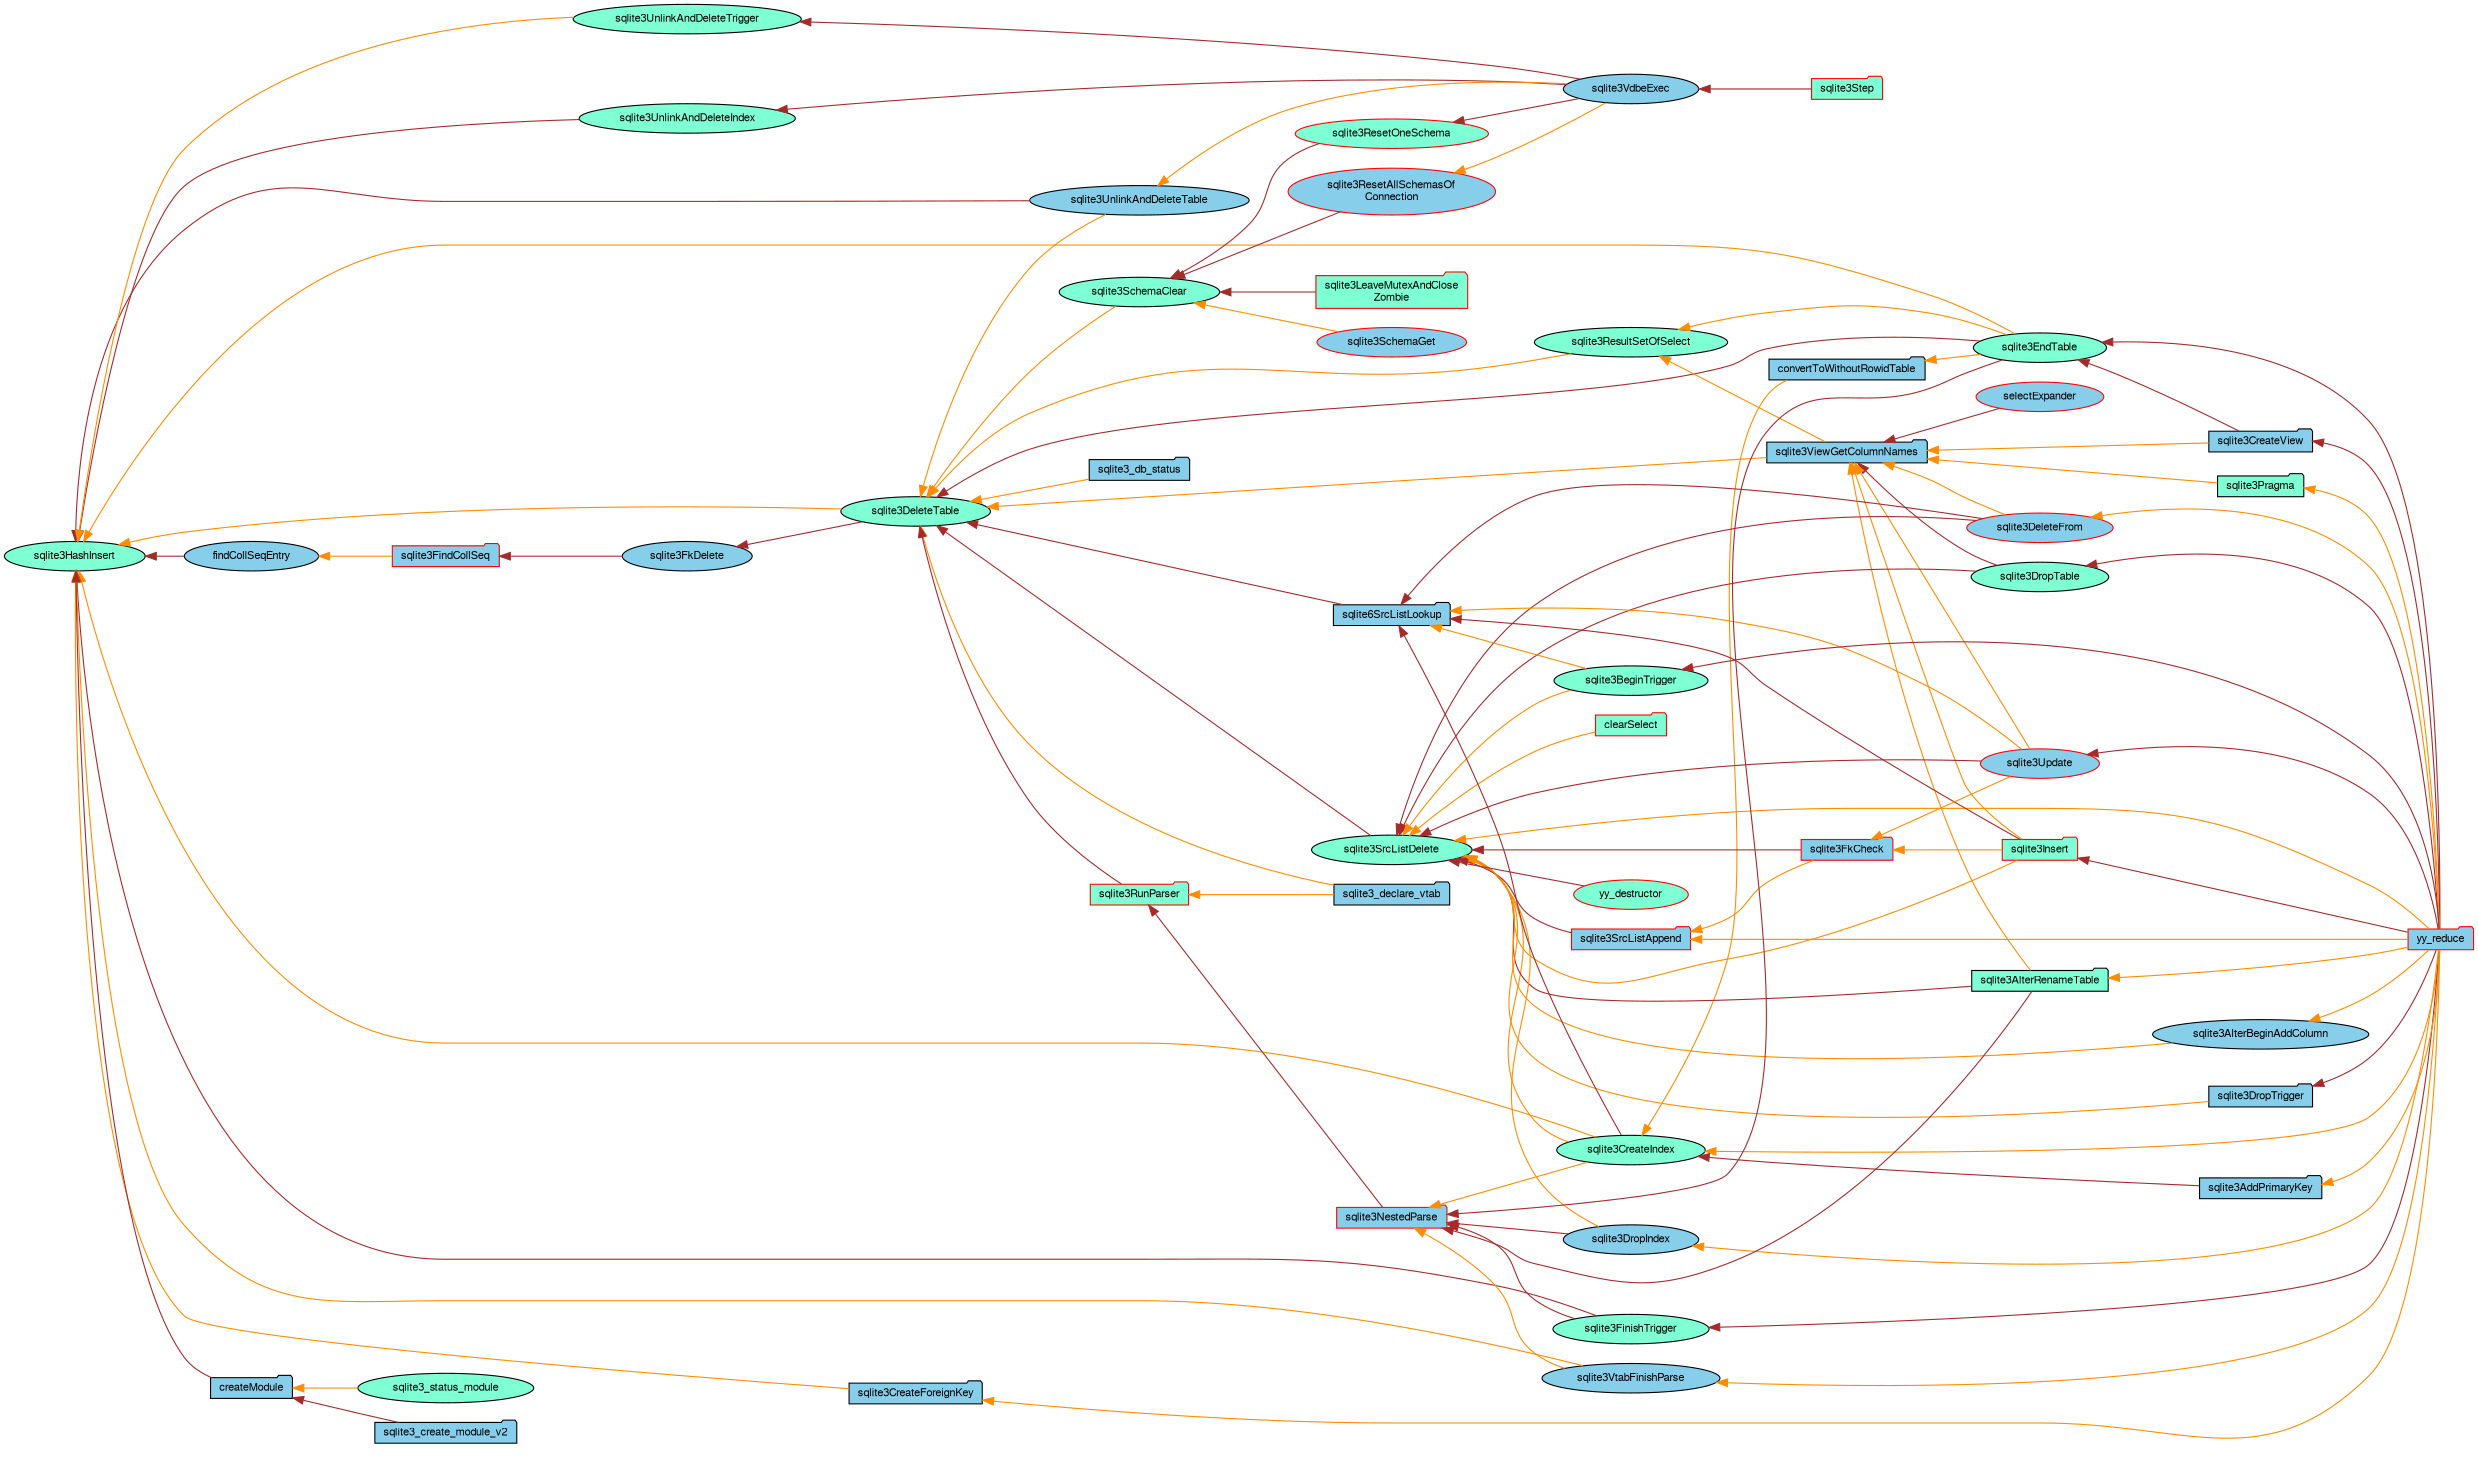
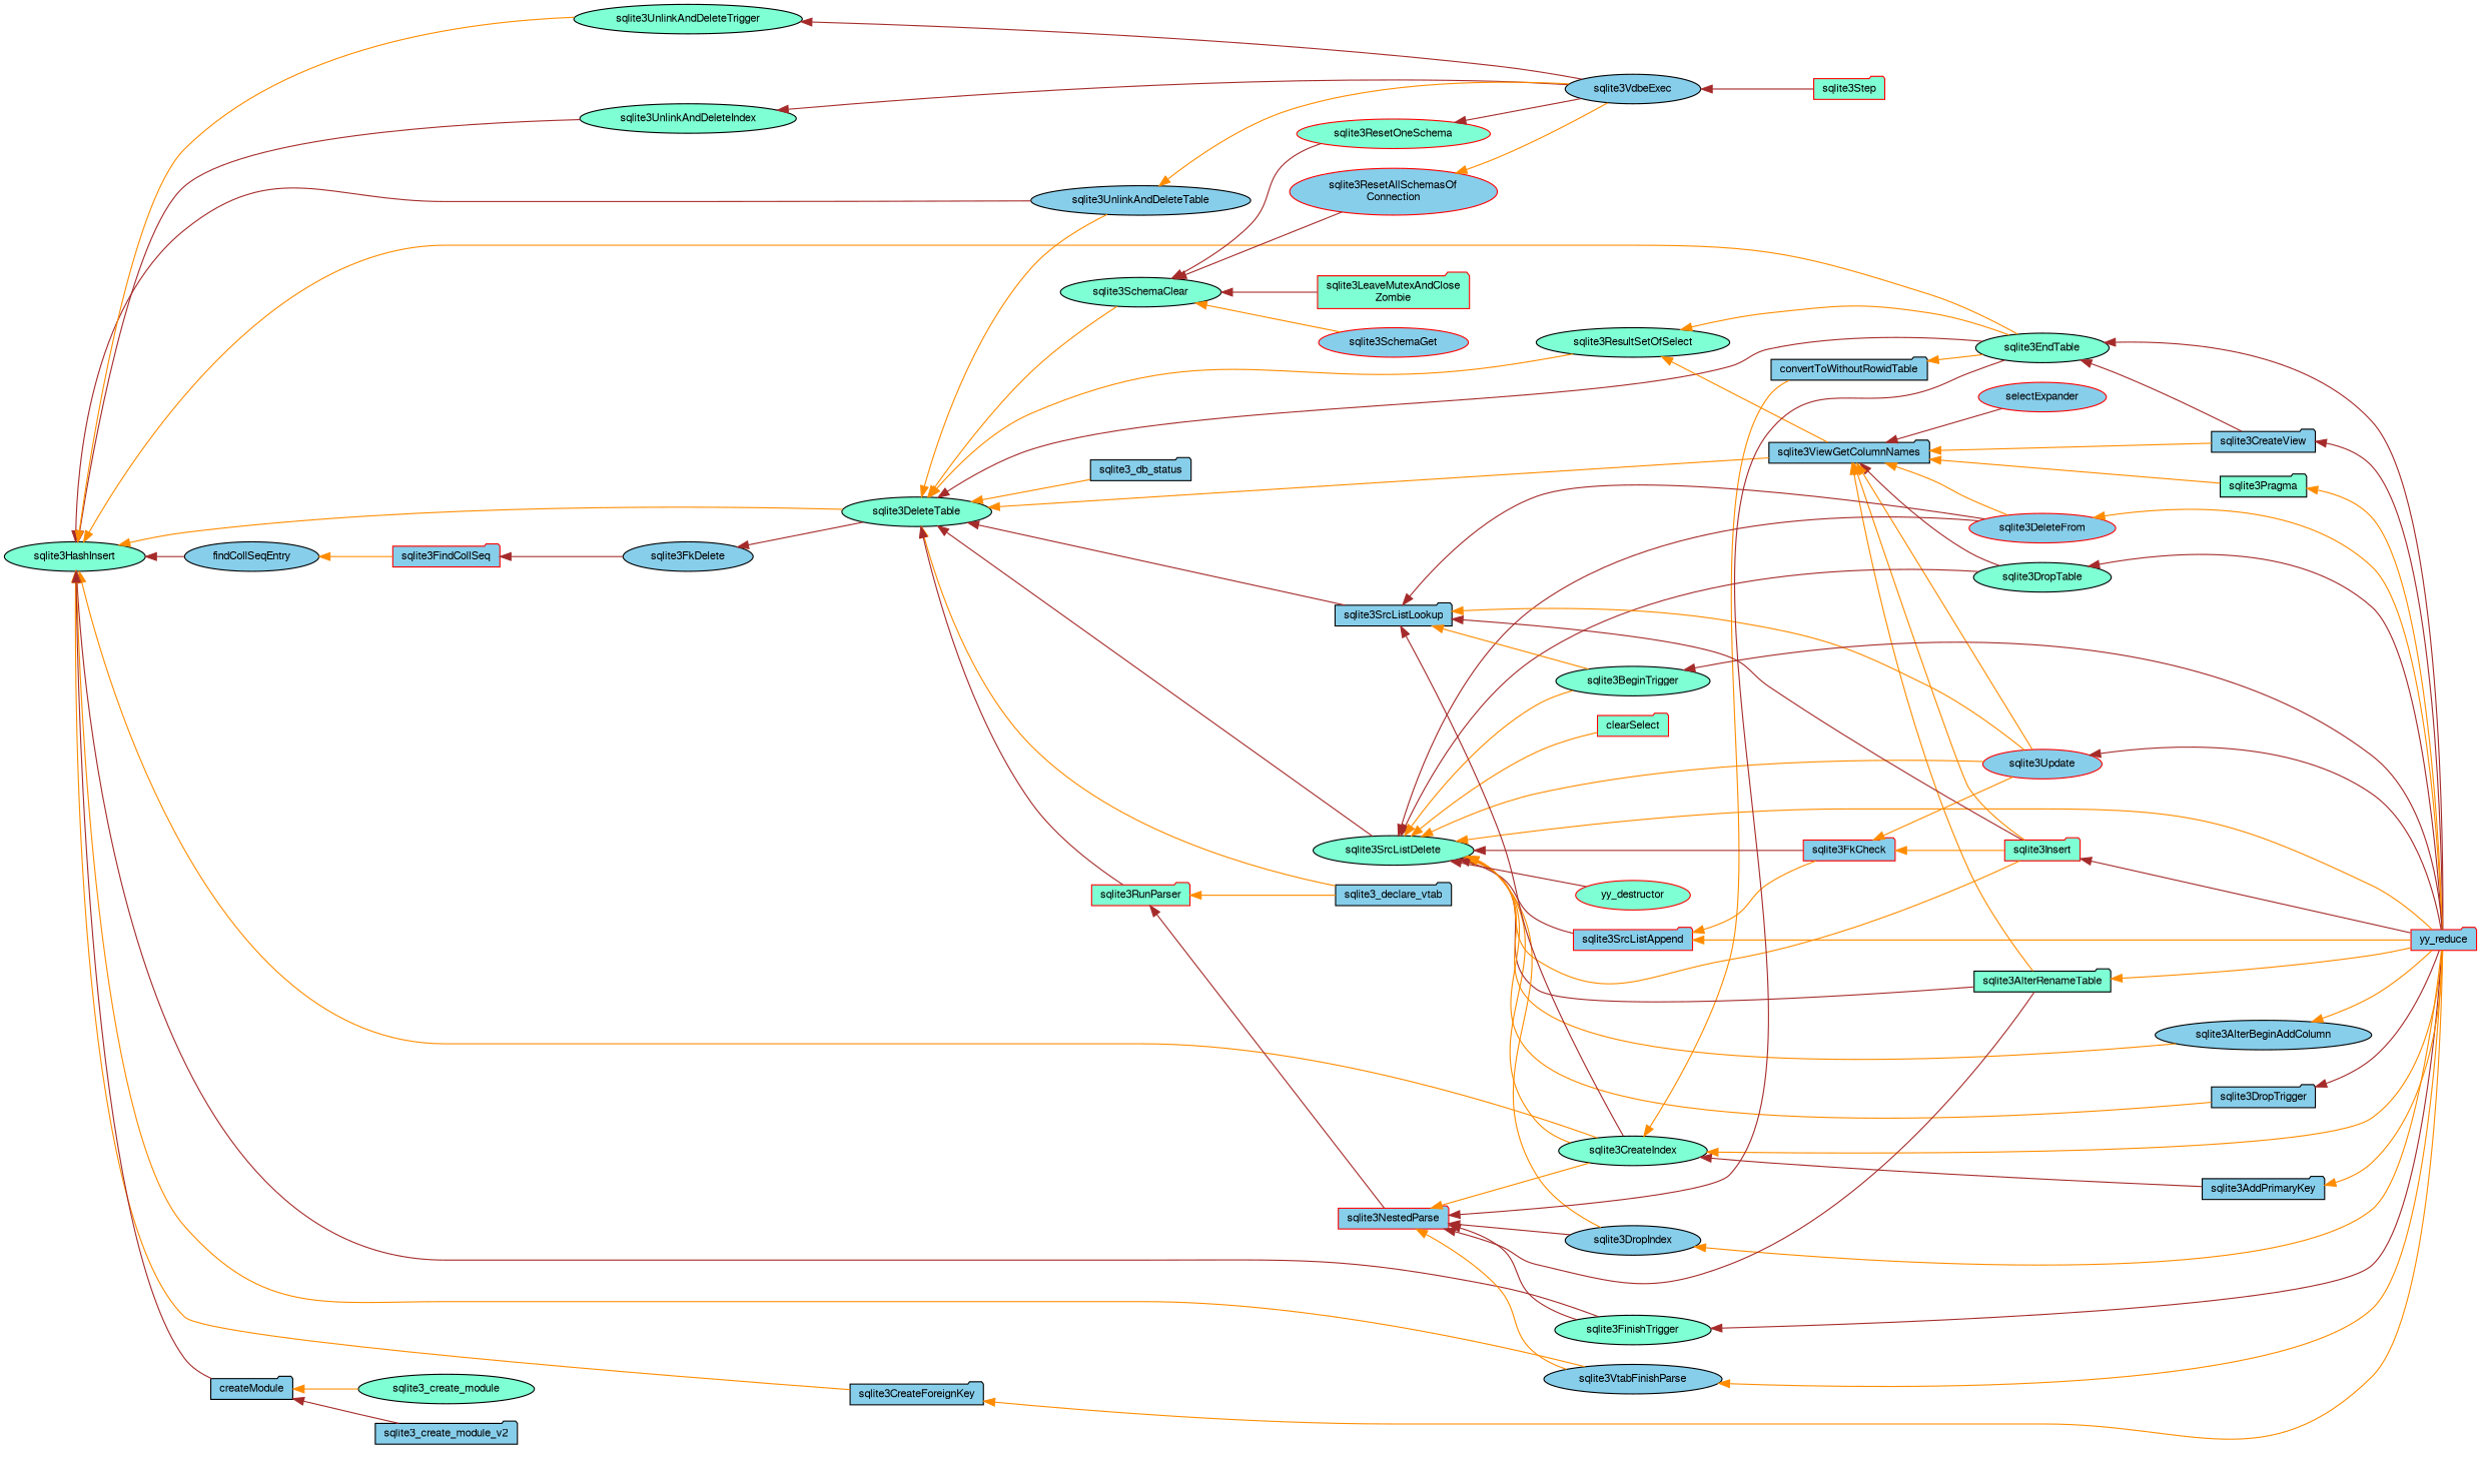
  digraph {
    rankdir=LR
    node [color=black fillcolor=skyblue fontname=FreeSans fontsize=10 shape=ellipse style=filled]
    edge [color=darkorange dir=back fontname=FreeSans fontsize=10 labelfontname=FreeSans labelfontsize=10 style=solid]
    n1 [fillcolor=aquamarine fontcolor=black height=0.2 label=sqlite3HashInsert width=0.4]
    n2 [fillcolor=aquamarine height=0.2 label=sqlite3UnlinkAndDeleteIndex width=0.4]
    n3 [fillcolor=aquamarine height=0.2 label=sqlite3DeleteTable width=0.4]
    n4 [height=0.2 label=sqlite3UnlinkAndDeleteTable width=0.4]
    n5 [fillcolor=aquamarine height=0.2 label=sqlite3EndTable width=0.4]
    n6 [fillcolor=aquamarine height=0.2 label=sqlite3CreateIndex width=0.4]
    n7 [fillcolor=aquamarine height=0.2 label=sqlite3FinishTrigger width=0.4]
    n8 [height=0.2 label=sqlite3VtabFinishParse width=0.4]
    n9 [height=0.2 label=sqlite3CreateForeignKey shape=folder width=0.4]
    n10 [height=0.2 label=findCollSeqEntry width=0.4]
    n11 [fillcolor=aquamarine height=0.2 label=sqlite3UnlinkAndDeleteTrigger width=0.4]
    n12 [height=0.2 label=createModule shape=folder width=0.4]
    n13 [height=0.2 label=sqlite3VdbeExec width=0.4]
    n14 [height=0.2 label=sqlite3_db_status shape=folder width=0.4]
    n15 [height=0.2 label=sqlite3ViewGetColumnNames shape=folder width=0.4]
    n16 [fillcolor=aquamarine height=0.2 label=sqlite3SrcListDelete width=0.4]
    n17 [fillcolor=aquamarine height=0.2 label=sqlite3SchemaClear width=0.4]
-   n18 [height=0.2 label=sqlite6SrcListLookup shape=folder width=0.4]
+   n18 [height=0.2 label=sqlite3SrcListLookup shape=folder width=0.4]
    n19 [fillcolor=aquamarine height=0.2 label=sqlite3ResultSetOfSelect width=0.4]
    n20 [height=0.2 label=sqlite3_declare_vtab shape=folder width=0.4]
    n21 [color=red fillcolor=aquamarine height=0.2 label=sqlite3RunParser shape=folder width=0.4]
    n22 [height=0.2 label=sqlite3CreateView shape=folder width=0.4]
    n23 [color=red height=0.2 label=yy_reduce shape=folder width=0.4]
    n24 [height=0.2 label=sqlite3AddPrimaryKey shape=folder width=0.4]
    n25 [height=0.2 label=convertToWithoutRowidTable shape=folder width=0.4]
    n26 [color=red height=0.2 label=sqlite3FindCollSeq shape=folder width=0.4]
    n27 [height=0.2 label=sqlite3FkDelete width=0.4]
-   n28 [fillcolor=aquamarine height=0.2 label=sqlite3_status_module width=0.4]
+   n28 [fillcolor=aquamarine height=0.2 label=sqlite3_create_module width=0.4]
    n29 [height=0.2 label=sqlite3_create_module_v2 shape=folder width=0.4]
    n30 [color=red fillcolor=aquamarine height=0.2 label=sqlite3Step shape=folder width=0.4]
    n31 [fillcolor=aquamarine height=0.2 label=sqlite3AlterRenameTable shape=folder width=0.4]
    n32 [fillcolor=aquamarine height=0.2 label=sqlite3DropTable width=0.4]
    n33 [color=red height=0.2 label=sqlite3DeleteFrom width=0.4]
    n34 [color=red fillcolor=aquamarine height=0.2 label=sqlite3Insert shape=folder width=0.4]
    n35 [fillcolor=aquamarine height=0.2 label=sqlite3Pragma shape=folder width=0.4]
    n36 [color=red height=0.2 label=selectExpander width=0.4]
    n37 [color=red height=0.2 label=sqlite3Update width=0.4]
    n38 [height=0.2 label=sqlite3AlterBeginAddColumn width=0.4]
    n39 [height=0.2 label=sqlite3DropIndex width=0.4]
    n40 [color=red height=0.2 label=sqlite3SrcListAppend shape=folder width=0.4]
    n41 [color=red height=0.2 label=sqlite3FkCheck shape=folder width=0.4]
    n42 [color=red fillcolor=aquamarine height=0.2 label=clearSelect shape=folder width=0.4]
    n43 [fillcolor=aquamarine height=0.2 label=sqlite3BeginTrigger width=0.4]
    n44 [height=0.2 label=sqlite3DropTrigger shape=folder width=0.4]
    n45 [color=red fillcolor=aquamarine height=0.2 label=yy_destructor width=0.4]
    n46 [color=red fillcolor=aquamarine height=0.2 label=sqlite3ResetOneSchema width=0.4]
    n47 [color=red height=0.2 label="sqlite3ResetAllSchemasOf\lConnection" width=0.4]
    n48 [color=red height=0.2 label=sqlite3SchemaGet width=0.4]
    n49 [color=red fillcolor=aquamarine height=0.2 label="sqlite3LeaveMutexAndClose\lZombie" shape=folder width=0.4]
    n50 [color=red height=0.2 label=sqlite3NestedParse shape=folder width=0.4]
    n1 -> n2 [color=brown]
    n1 -> n3
    n1 -> n4 [color=brown]
    n1 -> n5
    n1 -> n6
    n1 -> n7 [color=brown]
    n1 -> n8
    n1 -> n9
    n1 -> n10 [color=brown]
    n1 -> n11
    n1 -> n12 [color=brown]
    n2 -> n13 [color=brown]
    n3 -> n4
    n3 -> n5 [color=brown]
    n3 -> n14
    n3 -> n15
    n3 -> n16 [color=brown]
    n3 -> n17
    n3 -> n18 [color=brown]
    n3 -> n19
    n3 -> n20
    n3 -> n21 [color=brown]
    n4 -> n13
    n5 -> n22 [color=brown]
    n5 -> n23 [color=brown]
    n6 -> n23
    n6 -> n24 [color=brown]
    n6 -> n25
    n7 -> n23 [color=brown]
    n8 -> n23
    n9 -> n23
    n10 -> n26
    n11 -> n13 [color=brown]
    n12 -> n28
    n12 -> n29 [color=brown]
    n13 -> n30 [color=brown]
    n15 -> n22
    n15 -> n31
    n15 -> n32 [color=brown]
    n15 -> n33
    n15 -> n34
    n15 -> n35
    n15 -> n36 [color=brown]
    n15 -> n37
    n16 -> n6
    n16 -> n23
    n16 -> n31 [color=brown]
    n16 -> n32 [color=brown]
    n16 -> n33 [color=brown]
    n16 -> n34
-   n16 -> n37 [color=brown]
+   n16 -> n37
    n16 -> n38
    n16 -> n39
    n16 -> n40 [color=brown]
    n16 -> n41 [color=brown]
    n16 -> n42
    n16 -> n43
    n16 -> n44
    n16 -> n45 [color=brown]
    n17 -> n46 [color=brown]
    n17 -> n47 [color=brown]
    n17 -> n48
    n17 -> n49 [color=brown]
    n18 -> n6 [color=brown]
    n18 -> n33 [color=brown]
    n18 -> n34 [color=brown]
    n18 -> n37
    n18 -> n43
    n19 -> n5
    n19 -> n15
    n21 -> n20
    n21 -> n50 [color=brown]
    n22 -> n23 [color=brown]
    n24 -> n23
    n25 -> n5
    n26 -> n27 [color=brown]
    n27 -> n3 [color=brown]
    n31 -> n23
    n32 -> n23 [color=brown]
    n33 -> n23
    n34 -> n23 [color=brown]
    n35 -> n23
    n37 -> n23 [color=brown]
    n38 -> n23
    n39 -> n23
    n40 -> n23
    n40 -> n41
    n41 -> n34
    n41 -> n37
    n43 -> n23 [color=brown]
    n44 -> n23 [color=brown]
    n46 -> n13 [color=brown]
    n47 -> n13
    n50 -> n5 [color=brown]
    n50 -> n6
    n50 -> n7 [color=brown]
    n50 -> n8
    n50 -> n31 [color=brown]
    n50 -> n39 [color=brown]
  }
